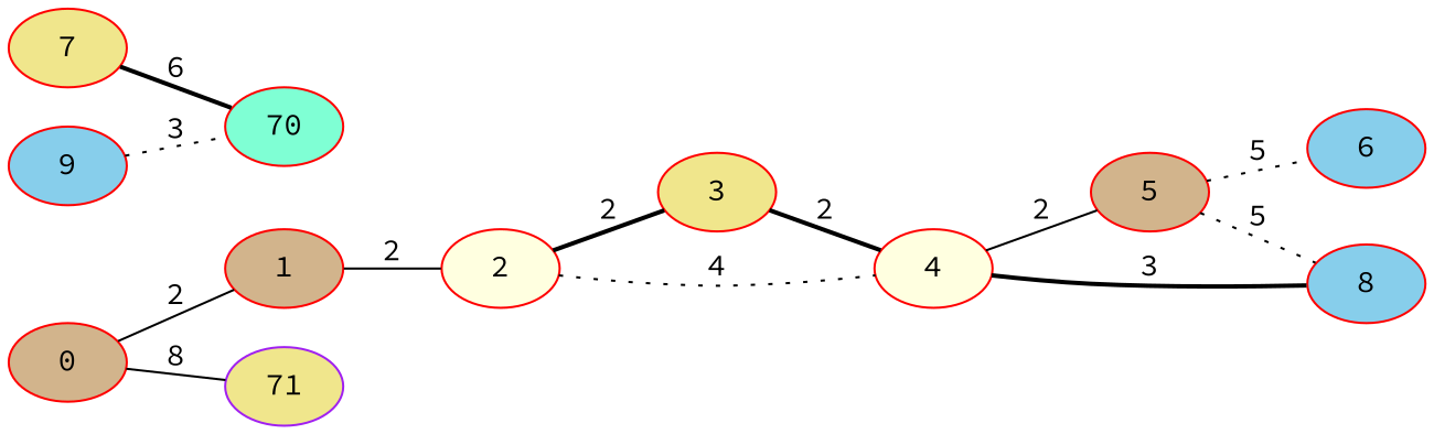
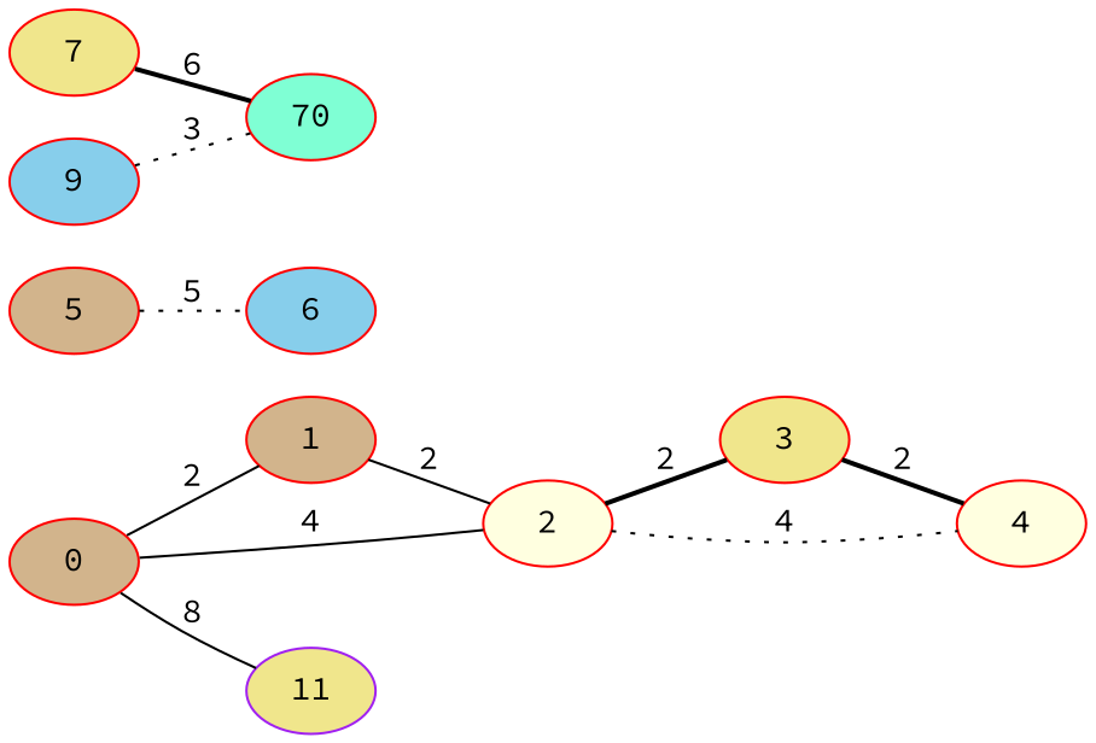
  graph {
    fontname="Source Code Pro"
    rankdir=LR
    node [color=red fillcolor=tan fontname="Source Code Pro" style=filled weight=1]
    edge [fontname="Source Code Pro" style=solid]
    0
    1
    2 [fillcolor=lightyellow]
-   11 [color=purple fillcolor=khaki weight=4 label=71]
+   11 [color=purple fillcolor=khaki weight=4]
    3 [fillcolor=khaki]
    4 [fillcolor=lightyellow]
    5
-   8 [fillcolor=skyblue]
    6 [fillcolor=skyblue]
    7 [fillcolor=khaki]
    n11 [fillcolor=aquamarine label=70]
    9 [fillcolor=skyblue]
    0 -- 1 [label=2]
+   0 -- 2 [label=4]
    0 -- 11 [label=8]
    1 -- 2 [label=2]
    2 -- 3 [label=2 style=bold]
    2 -- 4 [label=4 style=dotted]
    3 -- 4 [label=2 style=bold]
-   4 -- 5 [label=2]
-   4 -- 8 [label=3 style=bold]
-   5 -- 8 [label=5 style=dotted]
    5 -- 6 [label=5 style=dotted]
    7 -- n11 [label=6 style=bold]
    9 -- n11 [label=3 style=dotted]
  }
